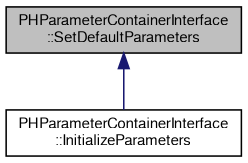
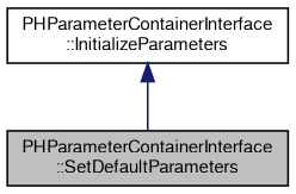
  digraph {
    rankdir=TB
    node [color=black fontname=FreeSans fontsize=10 shape=record]
    n1 [fillcolor=grey75 fontcolor=black height=0.2 label="PHParameterContainerInterface\l::SetDefaultParameters" style=filled width=0.4]
    n2 [height=0.2 label="PHParameterContainerInterface\l::InitializeParameters" width=0.4]
-   n1 -> n2 [color=midnightblue dir=back fontname=FreeSans fontsize=10 labelfontname=FreeSans labelfontsize=10 style=solid]
+   n2 -> n1 [color=midnightblue dir=back fontname=FreeSans fontsize=10 labelfontname=FreeSans labelfontsize=10 style=solid]
  }
